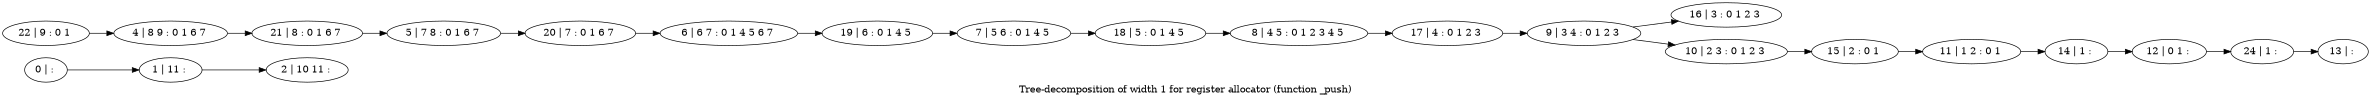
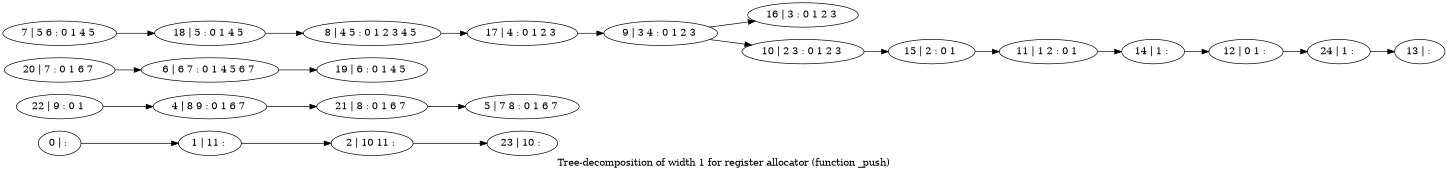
  digraph {
    label="Tree-decomposition of width 1 for register allocator (function _push)"
    rankdir=LR
    n1 [label="0 | : "]
    n2 [label="1 | 11 : "]
    n3 [label="2 | 10 11 : "]
+   n4 [label="23 | 10 : "]
    n5 [label="22 | 9 : 0 1 "]
    n6 [label="4 | 8 9 : 0 1 6 7 "]
    n7 [label="21 | 8 : 0 1 6 7 "]
    n8 [label="5 | 7 8 : 0 1 6 7 "]
    n9 [label="20 | 7 : 0 1 6 7 "]
    n10 [label="6 | 6 7 : 0 1 4 5 6 7 "]
    n11 [label="19 | 6 : 0 1 4 5 "]
    n12 [label="7 | 5 6 : 0 1 4 5 "]
    n13 [label="18 | 5 : 0 1 4 5 "]
    n14 [label="8 | 4 5 : 0 1 2 3 4 5 "]
    n15 [label="17 | 4 : 0 1 2 3 "]
    n16 [label="9 | 3 4 : 0 1 2 3 "]
    n17 [label="16 | 3 : 0 1 2 3 "]
    n18 [label="10 | 2 3 : 0 1 2 3 "]
    n19 [label="15 | 2 : 0 1 "]
    n20 [label="11 | 1 2 : 0 1 "]
    n21 [label="14 | 1 : "]
    n22 [label="12 | 0 1 : "]
    n23 [label="24 | 1 : "]
    n24 [label="13 | : "]
    n1 -> n2
    n2 -> n3
+   n3 -> n4
    n5 -> n6
    n6 -> n7
    n7 -> n8
-   n8 -> n9
    n9 -> n10
    n10 -> n11
-   n11 -> n12
    n12 -> n13
    n13 -> n14
    n14 -> n15
    n15 -> n16
    n16 -> n17
    n16 -> n18
    n18 -> n19
    n19 -> n20
    n20 -> n21
    n21 -> n22
    n22 -> n23
    n23 -> n24
  }
